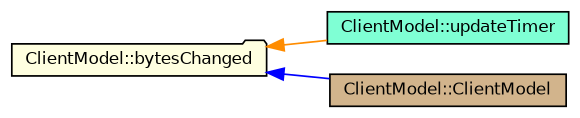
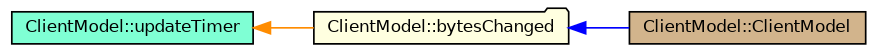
  digraph {
    rankdir=LR
    node [color=black fontname=Helvetica fontsize=10 shape=box style=filled]
    edge [dir=back fontname=Helvetica fontsize=10 labelfontname=Helvetica labelfontsize=10 style=solid]
    n1 [fillcolor=lightyellow fontcolor=black height=0.2 label="ClientModel::bytesChanged" shape=folder width=0.4]
    n2 [fillcolor=aquamarine height=0.2 label="ClientModel::updateTimer" width=0.4]
    n3 [fillcolor=tan height=0.2 label="ClientModel::ClientModel" width=0.4]
-   n1 -> n2 [color=darkorange]
+   n2 -> n1 [color=darkorange]
    n1 -> n3 [color=blue]
  }
